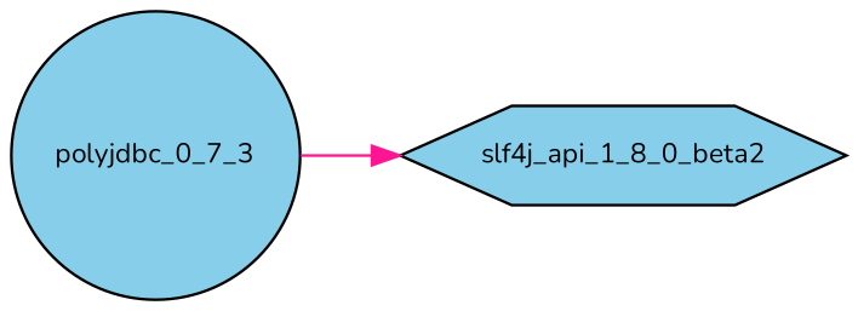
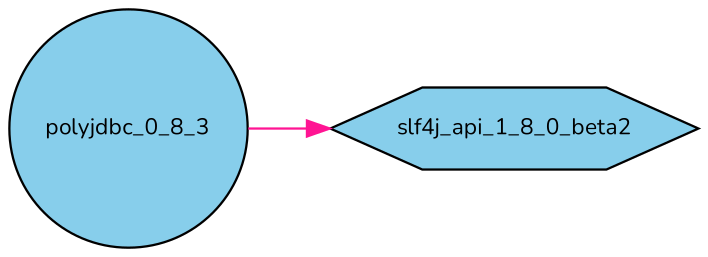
  digraph {
    rankdir=LR
    fontname=Nunito
    node [fontsize=10.0 style=filled fillcolor=skyblue fontname=Nunito]
-   polyjdbc_0_7_3 [shape=circle]
+   polyjdbc_0_7_3 [shape=circle label=polyjdbc_0_8_3]
    slf4j_api_1_8_0_beta2 [shape=hexagon]
    polyjdbc_0_7_3 -> slf4j_api_1_8_0_beta2 [color=deeppink fontname=Nunito]
  }
